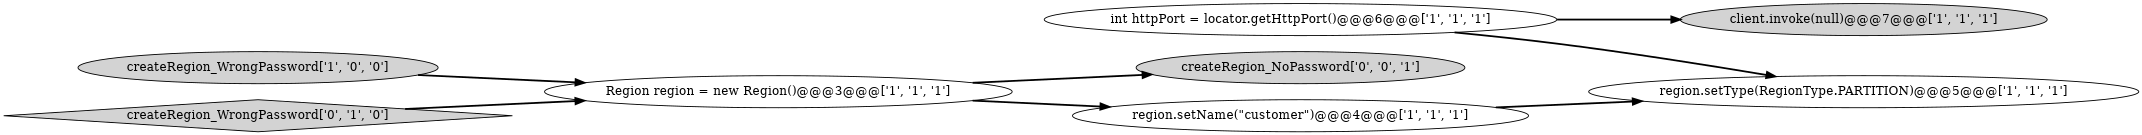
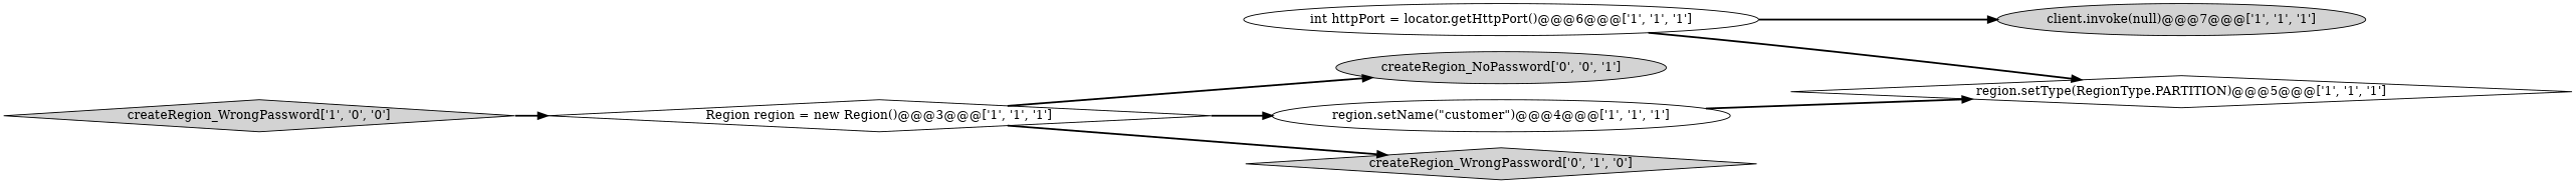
  digraph {
    rankdir=LR
    node [fillcolor=white shape=ellipse style=filled]
    edge [style=bold]
-   n1 [label="region.setType(RegionType.PARTITION)@@@5@@@['1', '1', '1']"]
+   n1 [label="region.setType(RegionType.PARTITION)@@@5@@@['1', '1', '1']" shape=diamond]
    n2 [label="int httpPort = locator.getHttpPort()@@@6@@@['1', '1', '1']"]
    n3 [fillcolor=lightgray label="client.invoke(null)@@@7@@@['1', '1', '1']"]
    n4 [fillcolor=lightgray label="createRegion_NoPassword['0', '0', '1']"]
-   n5 [label="Region region = new Region()@@@3@@@['1', '1', '1']"]
+   n5 [label="Region region = new Region()@@@3@@@['1', '1', '1']" shape=diamond]
    n6 [label="region.setName(\"customer\")@@@4@@@['1', '1', '1']"]
-   n7 [fillcolor=lightgray label="createRegion_WrongPassword['1', '0', '0']"]
+   n7 [fillcolor=lightgray label="createRegion_WrongPassword['1', '0', '0']" shape=diamond]
    n8 [fillcolor=lightgray label="createRegion_WrongPassword['0', '1', '0']" shape=diamond]
    n2 -> n1
    n2 -> n3
    n5 -> n4
    n5 -> n6
    n6 -> n1
    n7 -> n5
-   n8 -> n5
+   n5 -> n8
  }
